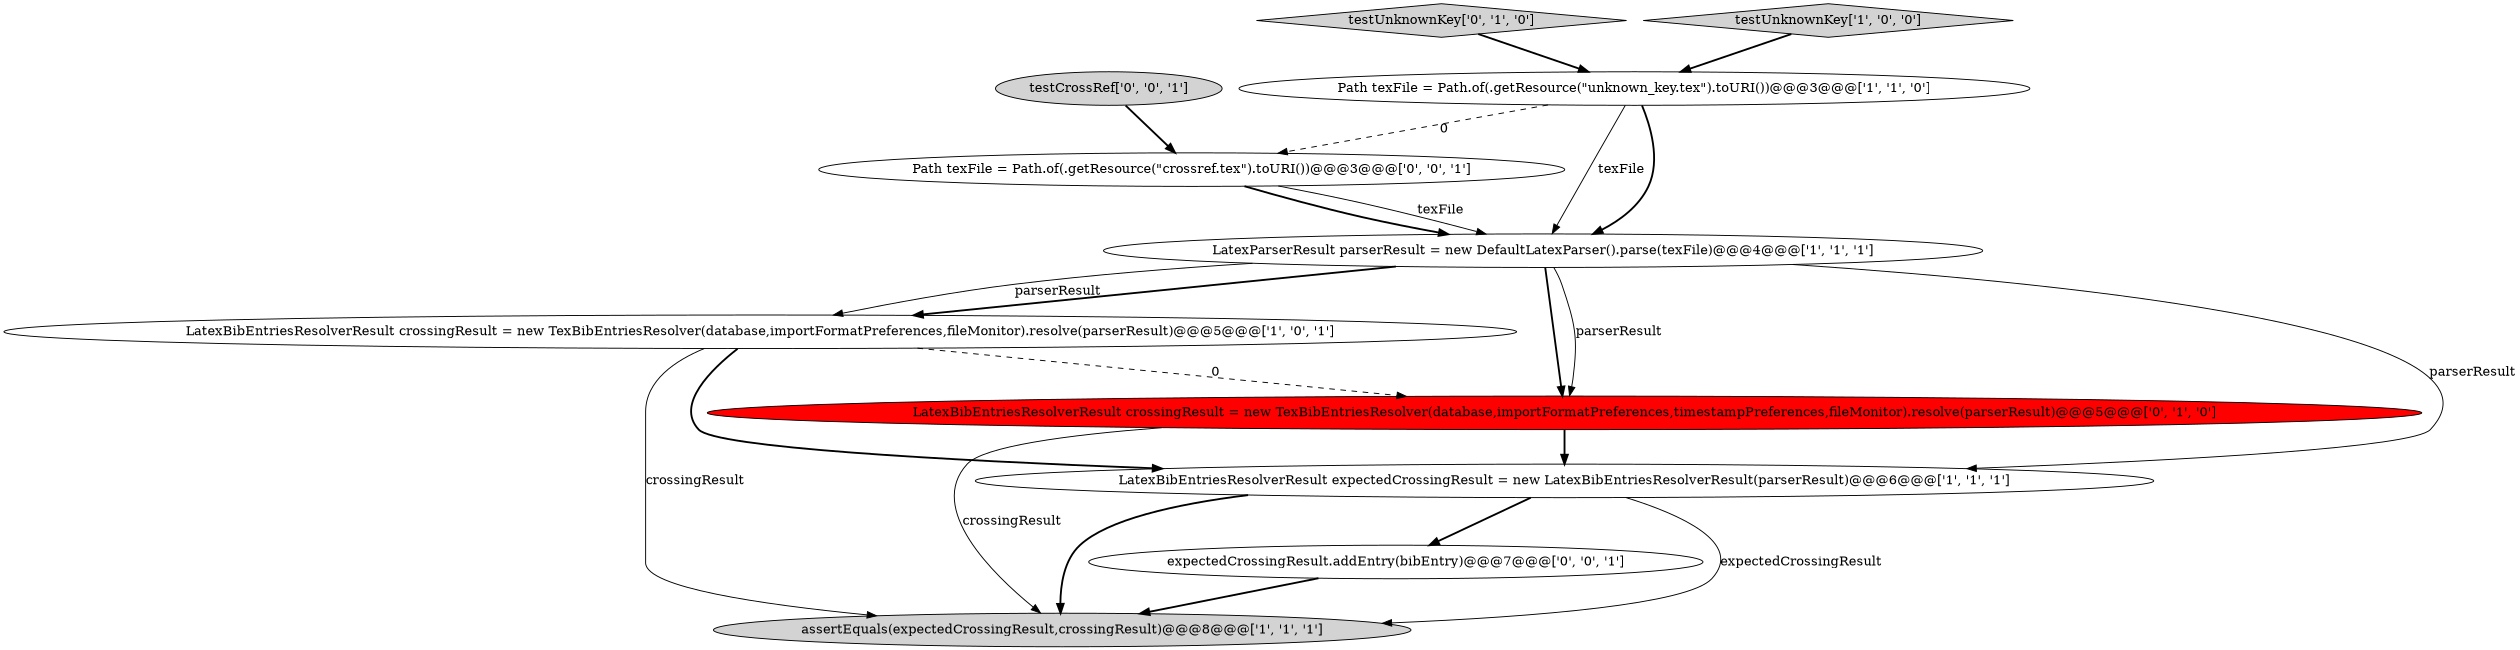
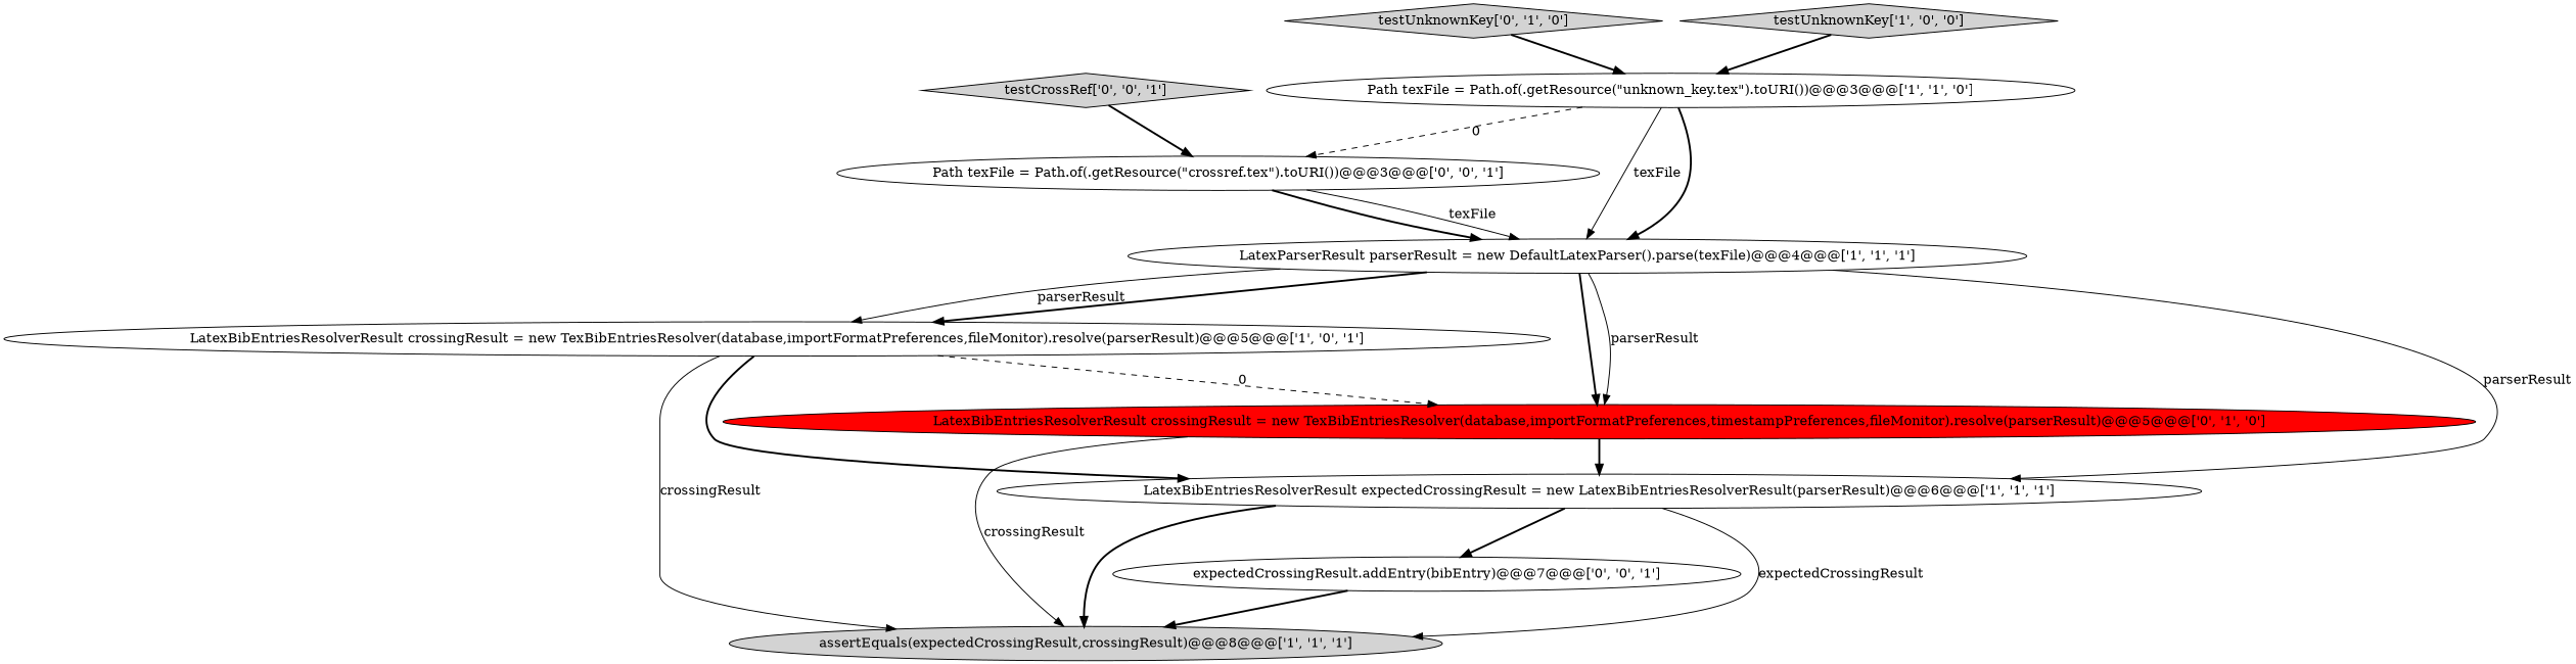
  digraph {
    node [fillcolor=white shape=ellipse style=filled]
    edge [style=bold]
    n1 [label="LatexBibEntriesResolverResult expectedCrossingResult = new LatexBibEntriesResolverResult(parserResult)@@@6@@@['1', '1', '1']"]
    n2 [label="expectedCrossingResult.addEntry(bibEntry)@@@7@@@['0', '0', '1']"]
    n3 [fillcolor=lightgray label="assertEquals(expectedCrossingResult,crossingResult)@@@8@@@['1', '1', '1']"]
    n4 [label="Path texFile = Path.of(.getResource(\"crossref.tex\").toURI())@@@3@@@['0', '0', '1']"]
    n5 [label="LatexParserResult parserResult = new DefaultLatexParser().parse(texFile)@@@4@@@['1', '1', '1']"]
    n6 [fillcolor=red label="LatexBibEntriesResolverResult crossingResult = new TexBibEntriesResolver(database,importFormatPreferences,timestampPreferences,fileMonitor).resolve(parserResult)@@@5@@@['0', '1', '0']"]
    n7 [fillcolor=lightgray label="testUnknownKey['0', '1', '0']" shape=diamond]
    n8 [label="Path texFile = Path.of(.getResource(\"unknown_key.tex\").toURI())@@@3@@@['1', '1', '0']"]
-   n9 [fillcolor=lightgray label="testCrossRef['0', '0', '1']"]
+   n9 [fillcolor=lightgray label="testCrossRef['0', '0', '1']" shape=diamond]
    n10 [label="LatexBibEntriesResolverResult crossingResult = new TexBibEntriesResolver(database,importFormatPreferences,fileMonitor).resolve(parserResult)@@@5@@@['1', '0', '1']"]
    n11 [fillcolor=lightgray label="testUnknownKey['1', '0', '0']" shape=diamond]
    n1 -> n2
    n1 -> n3 [label=expectedCrossingResult style=solid]
    n1 -> n3
    n2 -> n3
    n4 -> n5 [label=texFile style=solid]
    n4 -> n5
    n5 -> n1 [label=parserResult style=solid]
    n5 -> n6
    n5 -> n6 [label=parserResult style=solid]
    n5 -> n10
    n5 -> n10 [label=parserResult style=solid]
    n6 -> n1
    n6 -> n3 [label=crossingResult style=solid]
    n7 -> n8
    n8 -> n4 [label=0 style=dashed]
    n8 -> n5
    n8 -> n5 [label=texFile style=solid]
    n9 -> n4
    n10 -> n1
    n10 -> n3 [label=crossingResult style=solid]
    n10 -> n6 [label=0 style=dashed]
    n11 -> n8
  }
